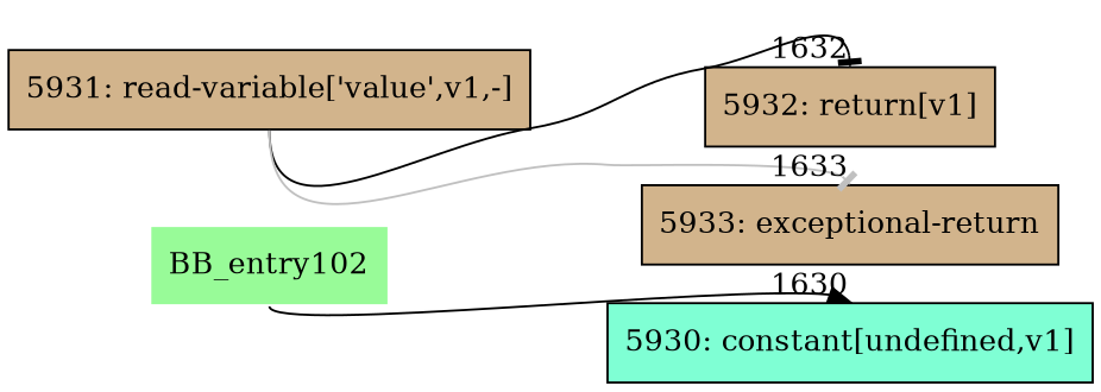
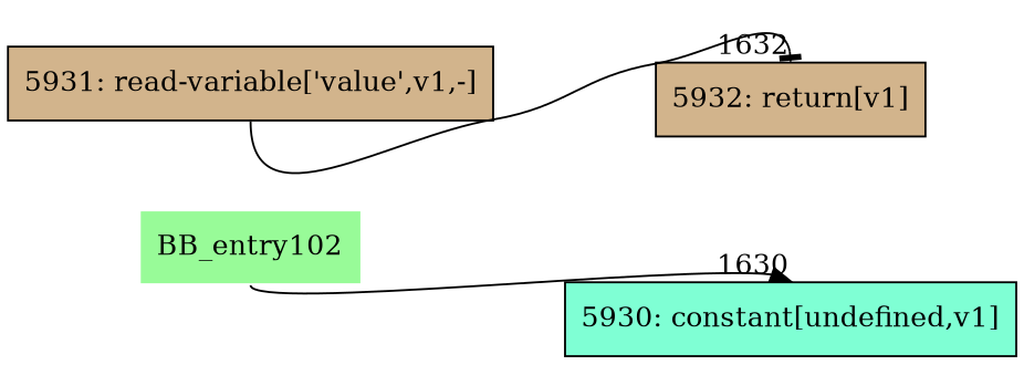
  digraph {
    rankdir=LR
    node [fillcolor=tan shape=record style=filled]
    edge [arrowhead=tee headport=n tailport=s]
    n1 [fillcolor=palegreen label=BB_entry102 shape=none]
    n2 [fillcolor=aquamarine label="{5930: constant[undefined,v1]}"]
    n3 [label="{5931: read-variable['value',v1,-]}"]
    n4 [label="{5932: return[v1]}"]
-   n5 [label="{5933: exceptional-return}"]
    n1 -> n2 [arrowhead=normal headlabel="    1630"]
    n3 -> n4 [headlabel="      1632"]
-   n3 -> n5 [color=gray headlabel="      1633"]
  }
